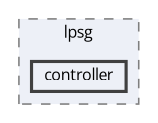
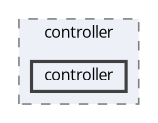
  digraph {
    compound=true
    fontname="Open Sans"
    n1 [color=grey25 fillcolor="#edf0f7" fontname="Open Sans" fontsize=10 height=0.2 label=controller shape=box style="filled,bold" width=0.4]
    subgraph cluster_1 {
      bgcolor="#edf0f7"
      fontsize=10
-     label=lpsg
+     label=controller
      pencolor=grey50
      style="filled,dashed"
      n1
    }
  }
